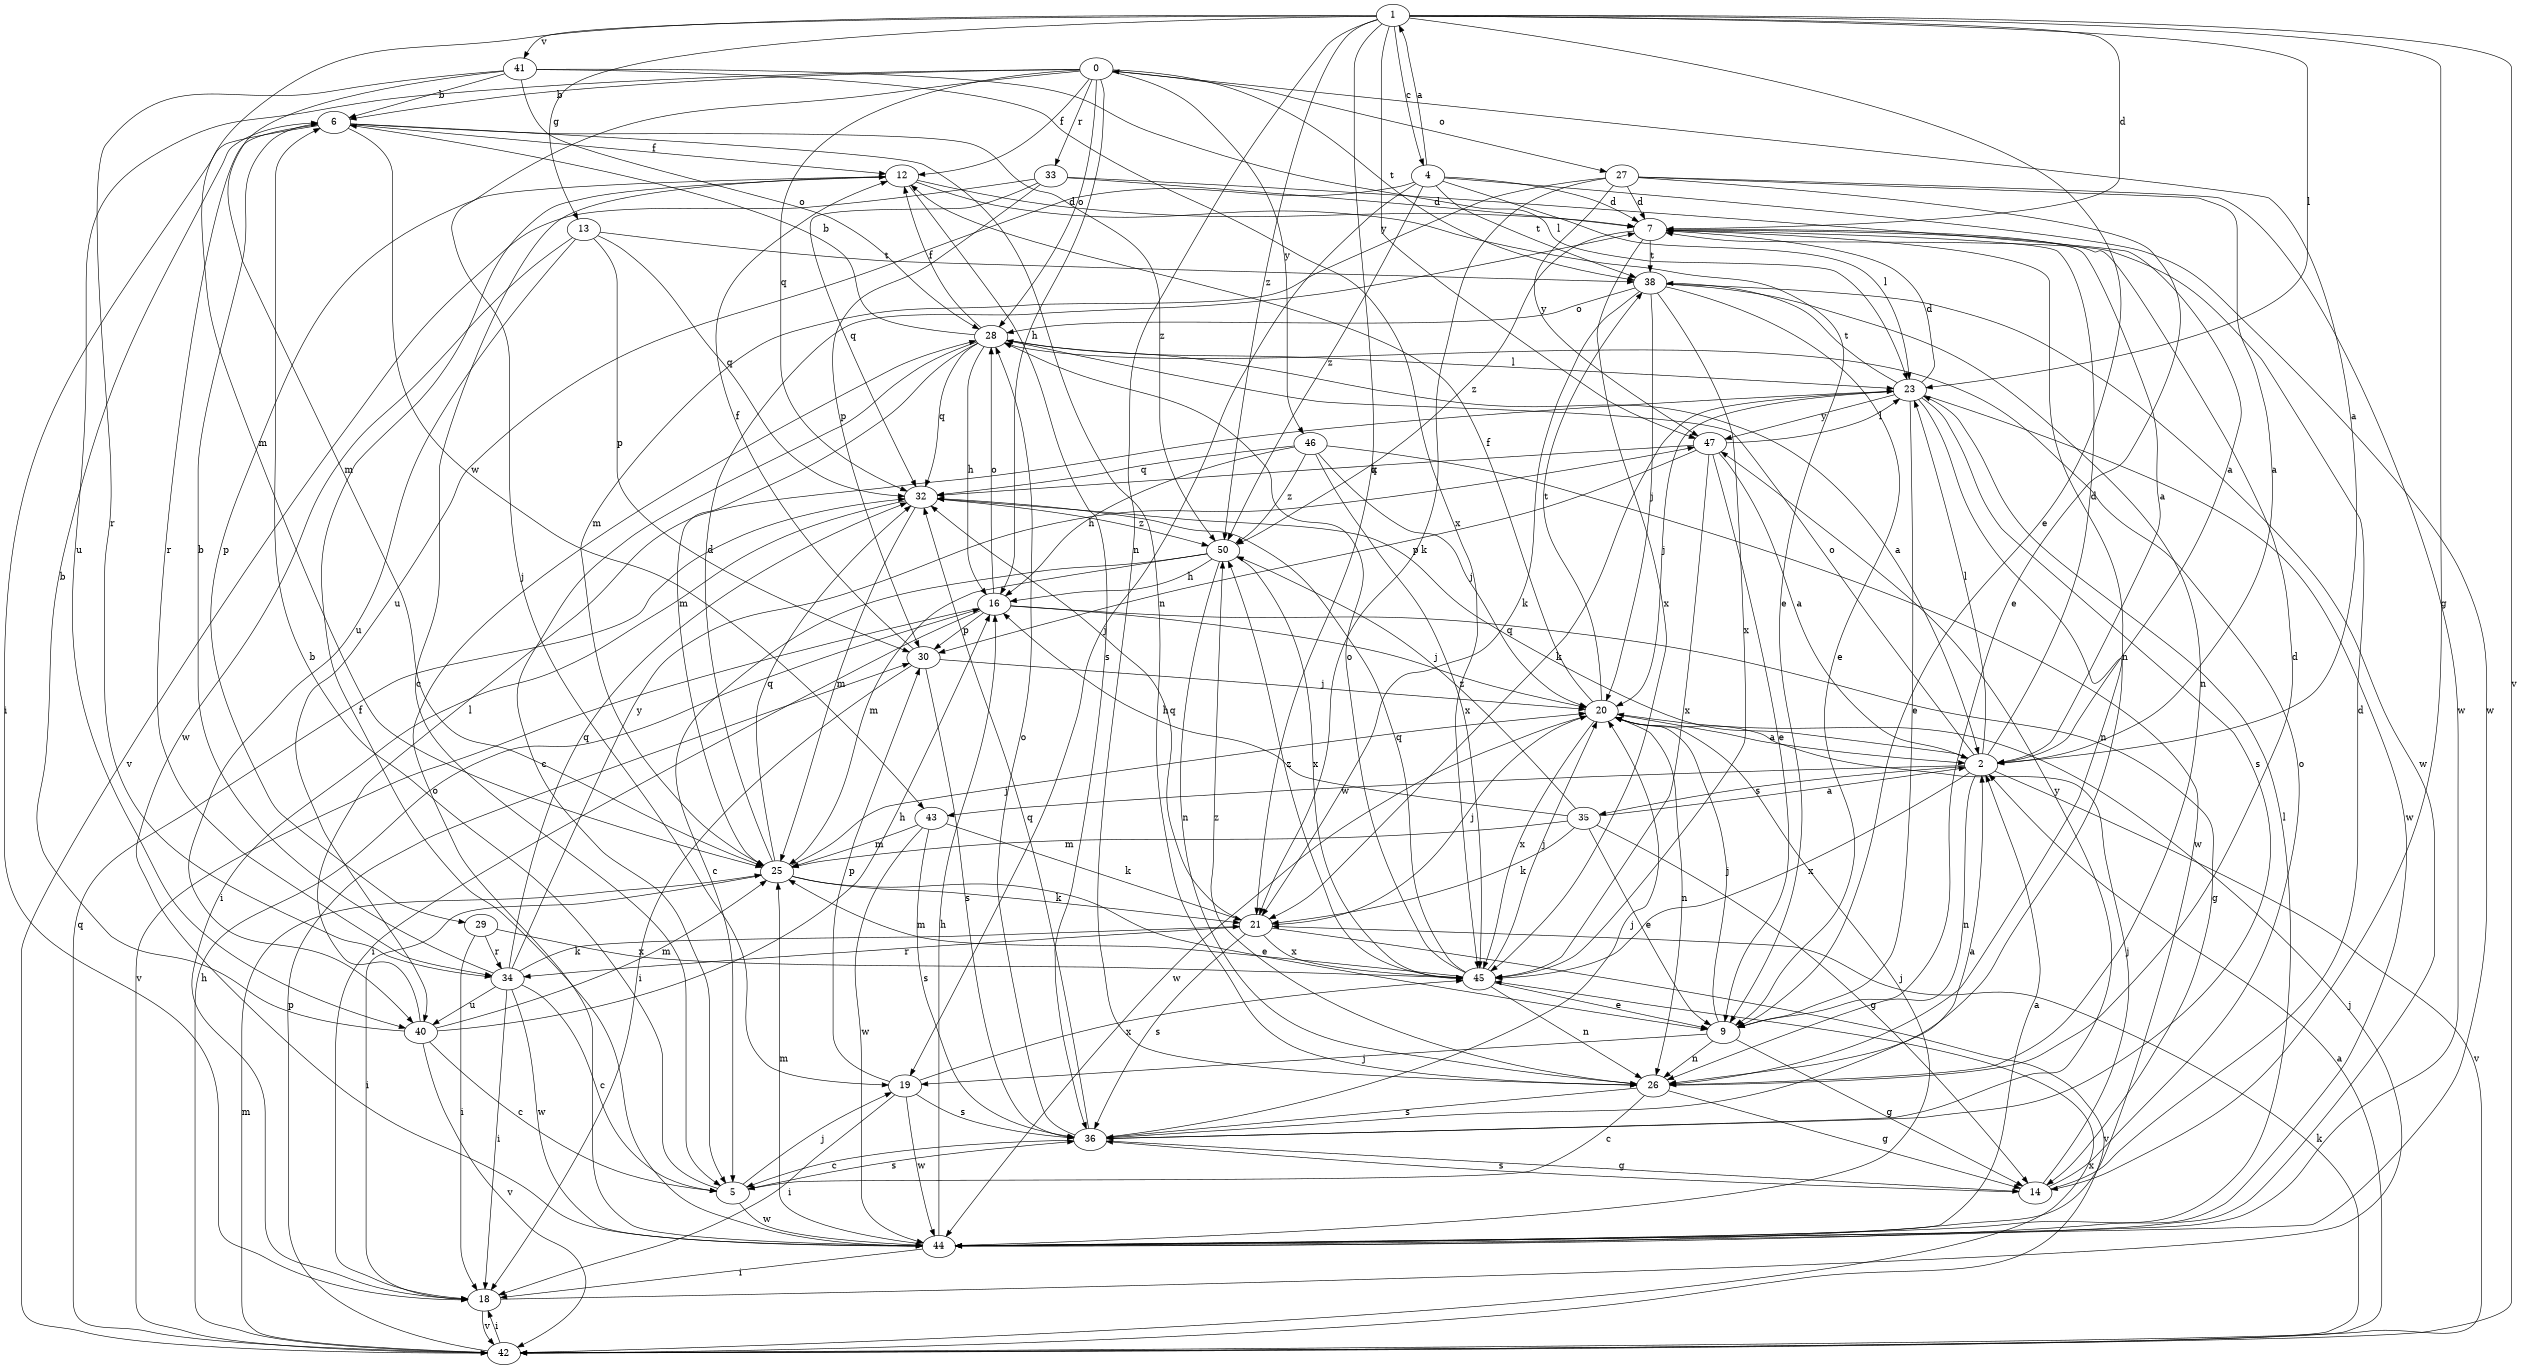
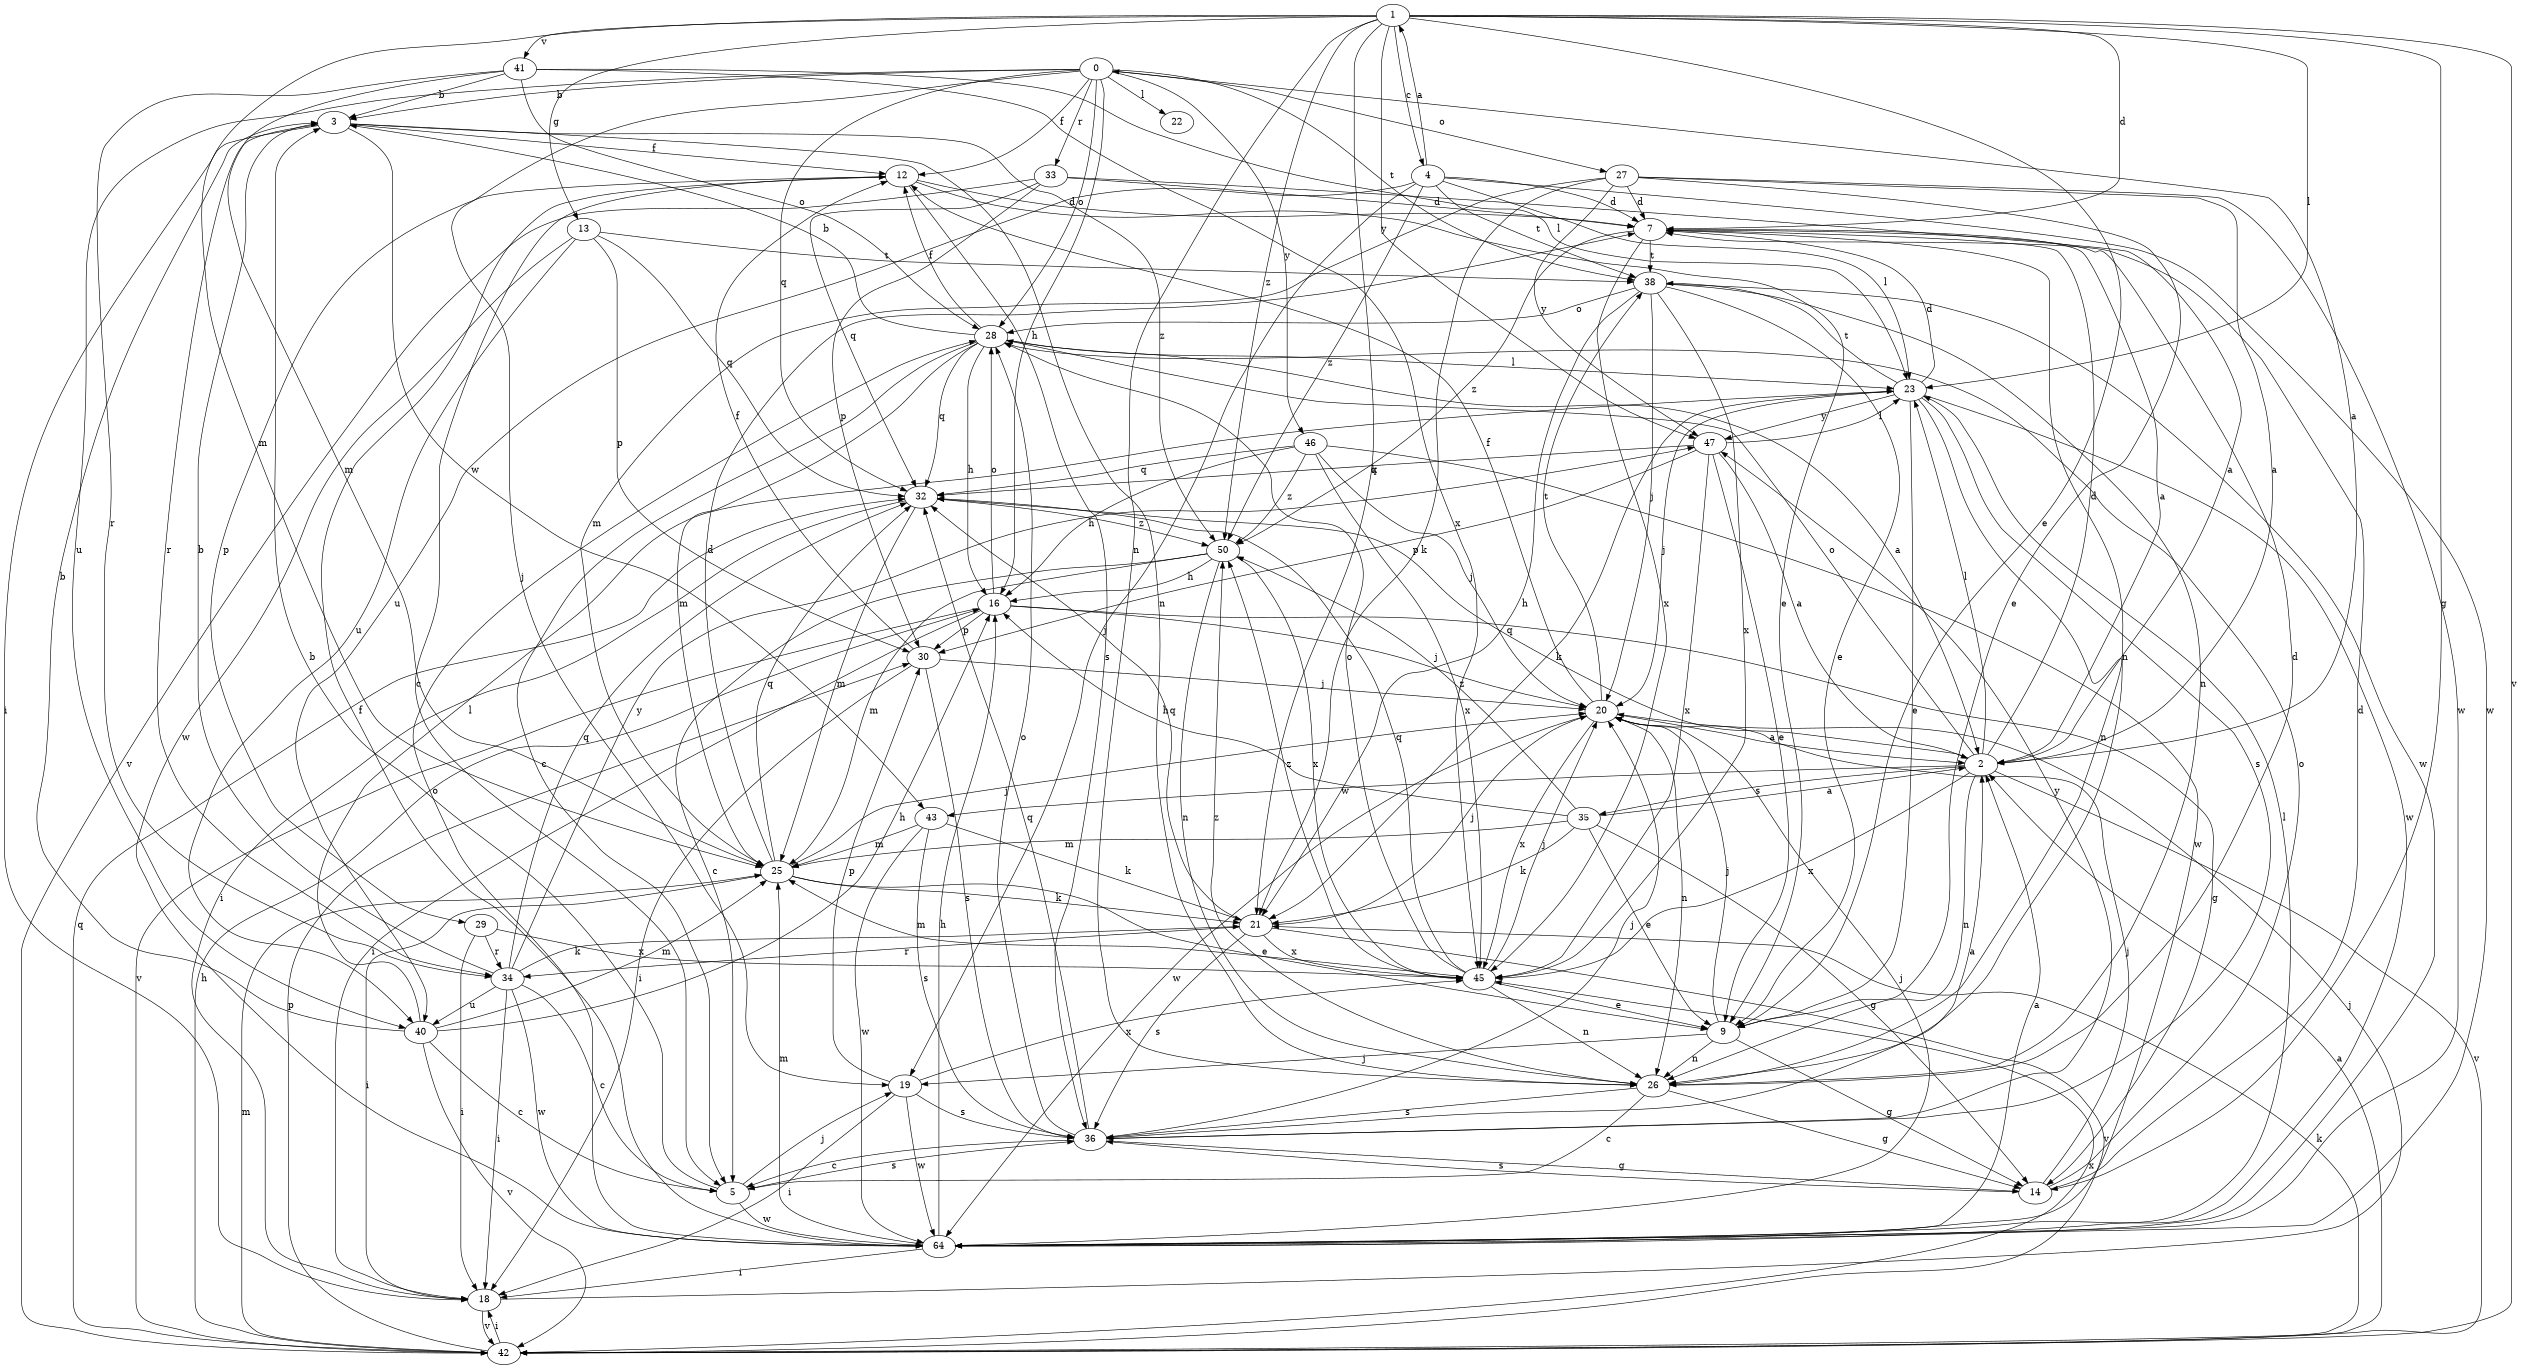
  strict digraph {
    0
-   3 [label=6]
+   3
    12
    16
    19
+   22
    27
    28
    32
    33
    38
    40
    46
    26
    50
    43
    18
    34
    7
    9
    5
    36
    29
    14
    42
    20
    30
    45
-   44
+   44 [label=64]
    21
    25
    47
    2
    23
    1
    4
    13
    41
    35
    0 -> 3 [label=b]
    0 -> 12 [label=f]
    0 -> 16 [label=h]
    0 -> 19 [label=j]
+   0 -> 22 [label=l]
    0 -> 27 [label=o]
    0 -> 28 [label=o]
    0 -> 32 [label=q]
    0 -> 33 [label=r]
    0 -> 38 [label=t]
    0 -> 40 [label=u]
    0 -> 46 [label=y]
    3 -> 12 [label=f]
    3 -> 26 [label=n]
    3 -> 50 [label=z]
    3 -> 43 [label=w]
    3 -> 18 [label=i]
    3 -> 34 [label=r]
    12 -> 7 [label=d]
    12 -> 9 [label=e]
    12 -> 5 [label=c]
    12 -> 36 [label=s]
    12 -> 29 [label=p]
    16 -> 28 [label=o]
    16 -> 18 [label=i]
    16 -> 14 [label=g]
    16 -> 42 [label=v]
    16 -> 20 [label=j]
    16 -> 30 [label=p]
    19 -> 18 [label=i]
    19 -> 36 [label=s]
    19 -> 30 [label=p]
    19 -> 45 [label=x]
    19 -> 44 [label=w]
    27 -> 7 [label=d]
    27 -> 9 [label=e]
    27 -> 44 [label=w]
    27 -> 21 [label=k]
    27 -> 25 [label=m]
    27 -> 47 [label=y]
    27 -> 2 [label=a]
    28 -> 3 [label=b]
    28 -> 12 [label=f]
    28 -> 16 [label=h]
    28 -> 32 [label=q]
    28 -> 5 [label=c]
    28 -> 25 [label=m]
    28 -> 2 [label=a]
    28 -> 23 [label=l]
    32 -> 50 [label=z]
    32 -> 18 [label=i]
    32 -> 25 [label=m]
    33 -> 32 [label=q]
    33 -> 7 [label=d]
    33 -> 42 [label=v]
    33 -> 30 [label=p]
    33 -> 2 [label=a]
    38 -> 28 [label=o]
    38 -> 26 [label=n]
    38 -> 9 [label=e]
    38 -> 20 [label=j]
    38 -> 45 [label=x]
    38 -> 44 [label=w]
-   38 -> 21 [label=k]
+   38 -> 21 [label=h]
    40 -> 3 [label=b]
    40 -> 16 [label=h]
    40 -> 5 [label=c]
    40 -> 42 [label=v]
    40 -> 25 [label=m]
    40 -> 23 [label=l]
    46 -> 16 [label=h]
    46 -> 32 [label=q]
    46 -> 50 [label=z]
    46 -> 20 [label=j]
    46 -> 45 [label=x]
    46 -> 44 [label=w]
    26 -> 50 [label=z]
    26 -> 7 [label=d]
    26 -> 5 [label=c]
    26 -> 36 [label=s]
    26 -> 14 [label=g]
    50 -> 16 [label=h]
    50 -> 26 [label=n]
    50 -> 5 [label=c]
    50 -> 45 [label=x]
    50 -> 25 [label=m]
    43 -> 36 [label=s]
    43 -> 44 [label=w]
    43 -> 21 [label=k]
    43 -> 25 [label=m]
    18 -> 42 [label=v]
    18 -> 20 [label=j]
    34 -> 3 [label=b]
    34 -> 32 [label=q]
    34 -> 40 [label=u]
    34 -> 18 [label=i]
    34 -> 5 [label=c]
    34 -> 44 [label=w]
    34 -> 21 [label=k]
    34 -> 47 [label=y]
    7 -> 38 [label=t]
    7 -> 26 [label=n]
    7 -> 50 [label=z]
    7 -> 45 [label=x]
    7 -> 2 [label=a]
    9 -> 19 [label=j]
    9 -> 26 [label=n]
    9 -> 14 [label=g]
    9 -> 20 [label=j]
    5 -> 3 [label=b]
    5 -> 19 [label=j]
    5 -> 36 [label=s]
    5 -> 44 [label=w]
    36 -> 28 [label=o]
    36 -> 32 [label=q]
    36 -> 5 [label=c]
    36 -> 14 [label=g]
    36 -> 20 [label=j]
    36 -> 47 [label=y]
    36 -> 2 [label=a]
    29 -> 18 [label=i]
    29 -> 34 [label=r]
    29 -> 45 [label=x]
    14 -> 28 [label=o]
    14 -> 7 [label=d]
    14 -> 36 [label=s]
    14 -> 20 [label=j]
    42 -> 16 [label=h]
    42 -> 32 [label=q]
    42 -> 18 [label=i]
    42 -> 30 [label=p]
    42 -> 45 [label=x]
    42 -> 21 [label=k]
    42 -> 25 [label=m]
    42 -> 2 [label=a]
    20 -> 12 [label=f]
    20 -> 38 [label=t]
    20 -> 26 [label=n]
    20 -> 45 [label=x]
    20 -> 44 [label=w]
    20 -> 2 [label=a]
    30 -> 12 [label=f]
    30 -> 18 [label=i]
    30 -> 36 [label=s]
    30 -> 20 [label=j]
    45 -> 28 [label=o]
    45 -> 32 [label=q]
    45 -> 26 [label=n]
    45 -> 50 [label=z]
    45 -> 9 [label=e]
    45 -> 20 [label=j]
    45 -> 25 [label=m]
    44 -> 12 [label=f]
    44 -> 16 [label=h]
    44 -> 28 [label=o]
    44 -> 18 [label=i]
    44 -> 20 [label=j]
    44 -> 25 [label=m]
    44 -> 2 [label=a]
    44 -> 23 [label=l]
    21 -> 32 [label=q]
    21 -> 34 [label=r]
    21 -> 36 [label=s]
    21 -> 42 [label=v]
    21 -> 20 [label=j]
    21 -> 45 [label=x]
    25 -> 32 [label=q]
    25 -> 18 [label=i]
    25 -> 7 [label=d]
    25 -> 9 [label=e]
    25 -> 20 [label=j]
    25 -> 21 [label=k]
    47 -> 32 [label=q]
    47 -> 9 [label=e]
    47 -> 30 [label=p]
    47 -> 45 [label=x]
    47 -> 2 [label=a]
    47 -> 23 [label=l]
    2 -> 0 [label=a]
    2 -> 28 [label=o]
    2 -> 32 [label=q]
    2 -> 26 [label=n]
    2 -> 43 [label=w]
    2 -> 7 [label=d]
    2 -> 42 [label=v]
    2 -> 45 [label=x]
    2 -> 23 [label=l]
    2 -> 35 [label=s]
    23 -> 38 [label=t]
    23 -> 26 [label=n]
    23 -> 7 [label=d]
    23 -> 9 [label=e]
    23 -> 36 [label=s]
    23 -> 20 [label=j]
    23 -> 44 [label=w]
    23 -> 21 [label=k]
    23 -> 47 [label=y]
    1 -> 26 [label=n]
    1 -> 50 [label=z]
    1 -> 7 [label=d]
    1 -> 9 [label=e]
    1 -> 14 [label=g]
    1 -> 42 [label=v]
    1 -> 21 [label=k]
    1 -> 25 [label=m]
    1 -> 47 [label=y]
    1 -> 23 [label=l]
    1 -> 4 [label=c]
    1 -> 13 [label=g]
    1 -> 41 [label=v]
    4 -> 19 [label=j]
    4 -> 38 [label=t]
    4 -> 40 [label=u]
    4 -> 50 [label=z]
    4 -> 7 [label=d]
    4 -> 44 [label=w]
    4 -> 23 [label=l]
    4 -> 1 [label=a]
    13 -> 32 [label=q]
    13 -> 38 [label=t]
    13 -> 40 [label=u]
    13 -> 30 [label=p]
    13 -> 44 [label=w]
    41 -> 3 [label=b]
    41 -> 28 [label=o]
    41 -> 34 [label=r]
    41 -> 45 [label=x]
    41 -> 25 [label=m]
    41 -> 23 [label=l]
    35 -> 16 [label=h]
    35 -> 50 [label=z]
    35 -> 9 [label=e]
    35 -> 14 [label=g]
    35 -> 21 [label=k]
    35 -> 25 [label=m]
    35 -> 2 [label=a]
  }
